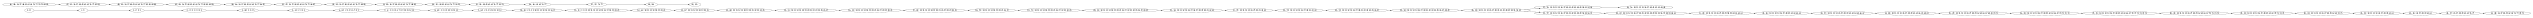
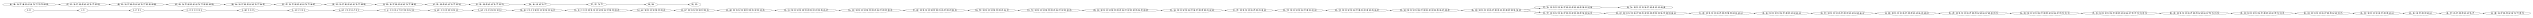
  digraph {
    fontname="IBM Plex Mono"
    rankdir=LR
    node [fontname="IBM Plex Mono"]
    edge [fontname="IBM Plex Mono"]
    n1 [label="0, 0: "]
    n2 [label="1, 1: "]
    n3 [label="2, 2: 0 1 "]
    n4 [label="3, 3: 0 1 2 3 4 5 "]
    n5 [label="4, 60: 2 3 4 5 "]
    n6 [label="5, 61: 2 3 4 5 "]
    n7 [label="6, 62: 2 3 4 5 6 7 8 9 "]
    n8 [label="7, 6: 2 3 4 5 6 7 8 9 10 11 12 13 "]
    n9 [label="8, 63: 2 3 4 5 10 11 12 13 "]
    n10 [label="9, 64: 2 3 4 5 10 11 12 13 "]
    n11 [label="10, 65: 2 3 4 5 10 11 12 13 14 15 16 17 "]
    n12 [label="11, 8: 2 3 4 5 10 11 12 13 14 15 16 17 18 19 20 21 "]
    n13 [label="12, 66: 10 11 12 13 18 19 20 21 "]
    n14 [label="13, 67: 10 11 12 13 18 19 20 21 "]
    n15 [label="14, 68: 10 11 12 13 18 19 20 21 22 23 24 25 "]
    n16 [label="15, 11: 10 11 12 13 18 19 20 21 22 23 24 25 26 27 "]
    n17 [label="16, 13: 10 11 12 13 18 19 20 21 26 27 28 29 30 31 "]
    n18 [label="17, 69: 10 11 12 13 18 19 20 21 26 27 28 29 30 31 "]
    n19 [label="18, 70: 10 11 12 13 18 19 20 21 26 27 "]
    n20 [label="19, 71: 10 11 12 13 18 19 20 21 26 27 32 33 34 35 "]
    n21 [label="20, 15: 10 11 12 13 18 19 20 21 26 27 32 33 34 35 36 37 38 39 "]
    n22 [label="21, 16: 10 11 12 13 26 27 36 37 38 39 40 41 42 43 "]
    n23 [label="22, 72: 10 11 12 13 26 27 40 41 42 43 "]
    n24 [label="23, 73: 10 11 12 13 26 27 40 41 42 43 "]
    n25 [label="24, 74: 10 11 12 13 26 27 40 41 42 43 44 45 46 47 "]
    n26 [label="25, 18: 10 11 12 13 26 27 40 41 42 43 44 45 46 47 48 49 "]
    n27 [label="26, 20: 10 11 12 13 26 27 40 41 42 43 48 49 50 51 52 53 "]
    n28 [label="27, 75: 10 11 12 13 26 27 40 41 42 43 48 49 50 51 52 53 "]
    n29 [label="29, 77: 10 11 12 13 26 27 40 41 42 43 48 49 54 55 56 57 "]
    n30 [label="28, 76: 10 11 12 13 26 27 40 41 42 43 48 49 "]
    n31 [label="30, 22: 10 11 12 13 26 27 40 41 42 43 48 49 54 55 56 57 58 59 60 61 "]
    n32 [label="31, 24: 10 11 12 13 26 27 48 49 58 59 60 61 62 63 "]
    n33 [label="32, 26: 10 11 12 13 26 27 48 49 62 63 64 65 "]
    n34 [label="33, 27: 10 11 12 13 26 27 48 49 62 63 64 65 66 67 "]
    n35 [label="34, 48: 10 11 12 13 26 27 48 49 62 63 66 67 68 69"]
    n36 [label="35, 29: 10 11 12 13 26 27 48 49 62 63 66 67 68 69 70 71 "]
    n37 [label="36, 30: 10 11 12 13 26 27 48 49 62 63 66 67 70 71 72 73 "]
    n38 [label="37, 31: 10 11 12 13 26 27 48 49 62 63 66 67 70 71 72 73 74 75 "]
    n39 [label="38, 32: 10 11 12 13 26 27 48 49 62 63 66 67 70 71 74 75 "]
    n40 [label="39, 33: 10 11 12 13 26 27 48 49 62 63 70 71 74 75 "]
    n41 [label="40, 34: 10 11 12 13 26 27 48 49 62 63 74 75 "]
    n42 [label="41, 35: 10 11 12 13 26 27 48 49 62 63 "]
    n43 [label="42, 36: 26 27 48 49 62 63 "]
    n44 [label="43, 37: 26 27 48 49 62 63 76 77 "]
    n45 [label="44, 38: 26 27 48 49 62 63 76 77 78 79 "]
    n46 [label="46, 40: 26 27 48 49 62 63 76 77 78 79 80 81 "]
    n47 [label="47, 42: 26 27 48 49 62 63 76 77 82 83 "]
    n48 [label="48, 43: 26 27 48 49 62 63 76 77 82 83 84 85 "]
    n49 [label="49, 44: 26 27 48 49 62 63 76 77 82 83 84 85 "]
    n50 [label="50, 46: 26 27 48 49 62 63 76 77 86 87 "]
    n51 [label="51, 47: 26 27 48 49 62 63 76 77 86 87 "]
    n52 [label="52, 49: 26 27 48 49 62 63 76 77 88 89 "]
    n53 [label="53, 50: 26 27 48 49 62 63 76 77 88 89 "]
-   n54 [label="54, 52: 48 49 62 63 76 77 90 91 "]
+   n54 [label="54, 52: 48 49 62 63 76 77 90 94"]
    n55 [label="55, 53: 48 49 62 63 76 77 90 91 "]
    n56 [label="56, 56: 62 63 76 77 "]
    n57 [label="57, 57: 76 77 "]
    n58 [label="58, 58: "]
    n59 [label="59, 59: "]
    n1 -> n2
    n2 -> n3
    n3 -> n4
    n4 -> n5
    n5 -> n6
    n6 -> n7
    n7 -> n8
    n8 -> n9
    n9 -> n10
    n10 -> n11
    n11 -> n12
    n12 -> n13
    n13 -> n14
    n14 -> n15
    n15 -> n16
    n16 -> n17
    n17 -> n18
    n18 -> n19
    n19 -> n20
    n20 -> n21
    n21 -> n22
    n22 -> n23
    n23 -> n24
    n24 -> n25
    n25 -> n26
    n26 -> n27
    n27 -> n28
    n27 -> n29
    n28 -> n30
    n29 -> n31
    n31 -> n32
    n32 -> n33
    n33 -> n34
    n34 -> n35
    n35 -> n36
    n36 -> n37
    n37 -> n38
    n38 -> n39
    n39 -> n40
    n40 -> n41
    n41 -> n42
    n42 -> n43
    n43 -> n44
    n44 -> n45
    n46 -> n47
    n47 -> n48
    n48 -> n49
    n49 -> n50
    n50 -> n51
    n51 -> n52
    n52 -> n53
    n53 -> n54
    n54 -> n55
    n55 -> n56
    n56 -> n57
    n57 -> n58
    n58 -> n59
  }
